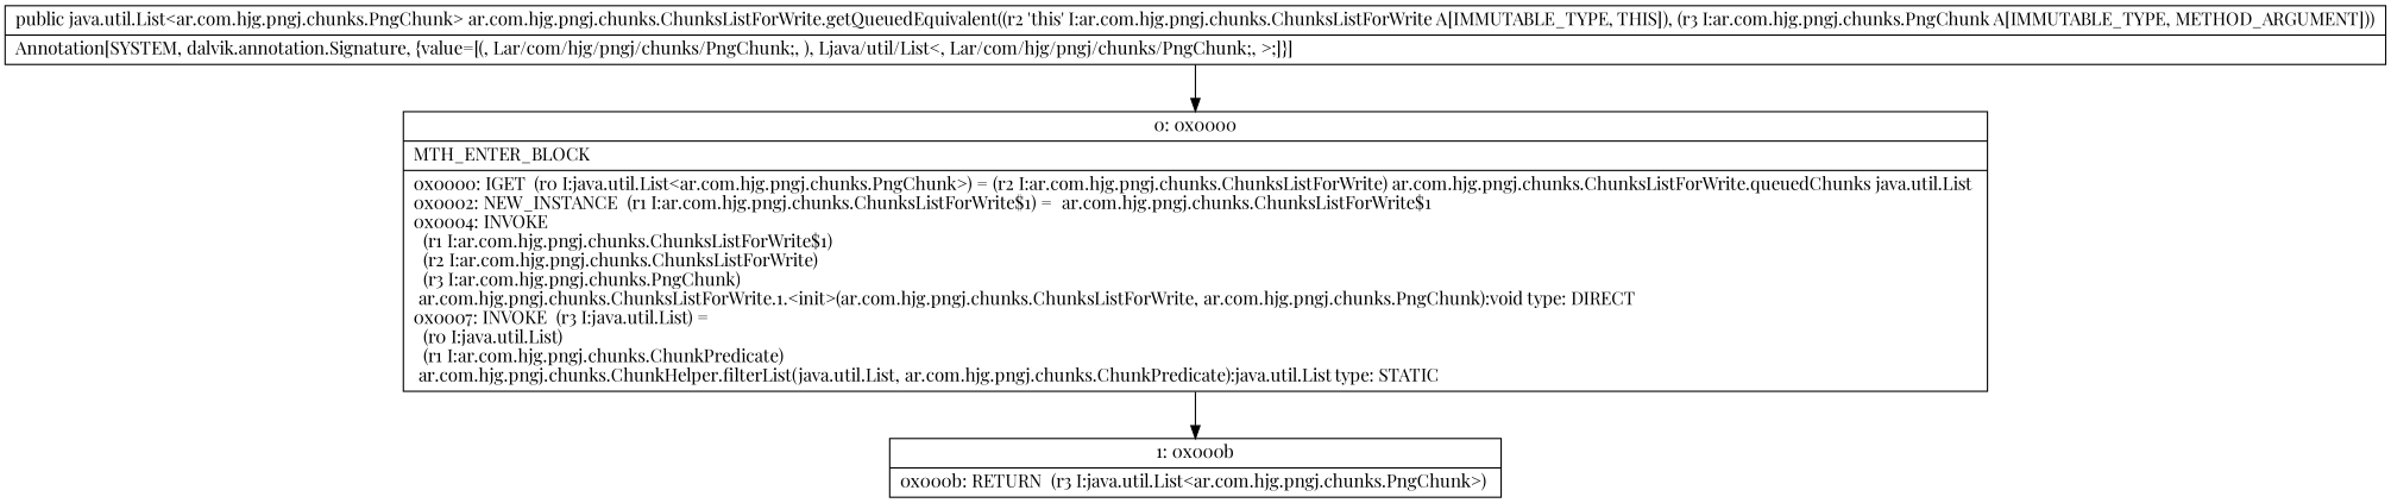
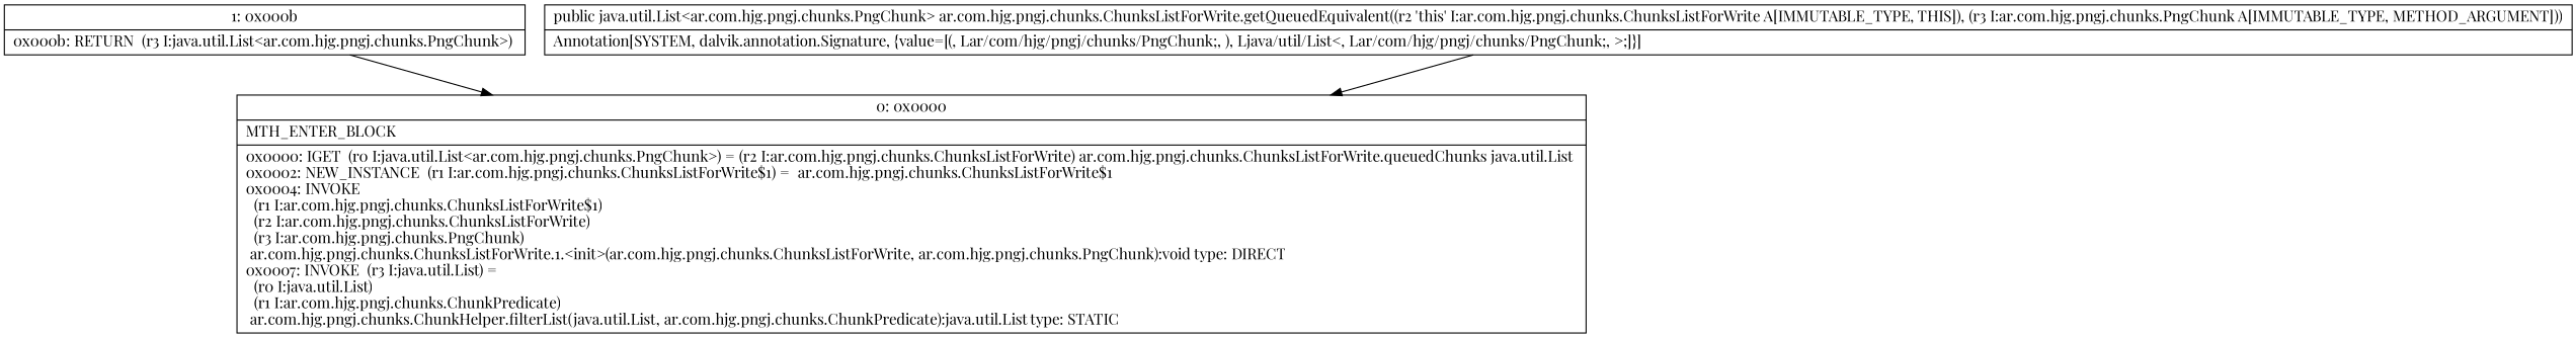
  digraph {
    fontname="Playfair Display"
    node [shape=record fontname="Playfair Display"]
    edge [fontname="Playfair Display"]
    n1 [label="{0\:\ 0x0000|MTH_ENTER_BLOCK\l|0x0000: IGET  (r0 I:java.util.List\<ar.com.hjg.pngj.chunks.PngChunk\>) = (r2 I:ar.com.hjg.pngj.chunks.ChunksListForWrite) ar.com.hjg.pngj.chunks.ChunksListForWrite.queuedChunks java.util.List \l0x0002: NEW_INSTANCE  (r1 I:ar.com.hjg.pngj.chunks.ChunksListForWrite$1) =  ar.com.hjg.pngj.chunks.ChunksListForWrite$1 \l0x0004: INVOKE  \l  (r1 I:ar.com.hjg.pngj.chunks.ChunksListForWrite$1)\l  (r2 I:ar.com.hjg.pngj.chunks.ChunksListForWrite)\l  (r3 I:ar.com.hjg.pngj.chunks.PngChunk)\l ar.com.hjg.pngj.chunks.ChunksListForWrite.1.\<init\>(ar.com.hjg.pngj.chunks.ChunksListForWrite, ar.com.hjg.pngj.chunks.PngChunk):void type: DIRECT \l0x0007: INVOKE  (r3 I:java.util.List) = \l  (r0 I:java.util.List)\l  (r1 I:ar.com.hjg.pngj.chunks.ChunkPredicate)\l ar.com.hjg.pngj.chunks.ChunkHelper.filterList(java.util.List, ar.com.hjg.pngj.chunks.ChunkPredicate):java.util.List type: STATIC \l}"]
    n2 [label="{1\:\ 0x000b|0x000b: RETURN  (r3 I:java.util.List\<ar.com.hjg.pngj.chunks.PngChunk\>) \l}"]
    n3 [label="{public java.util.List\<ar.com.hjg.pngj.chunks.PngChunk\> ar.com.hjg.pngj.chunks.ChunksListForWrite.getQueuedEquivalent((r2 'this' I:ar.com.hjg.pngj.chunks.ChunksListForWrite A[IMMUTABLE_TYPE, THIS]), (r3 I:ar.com.hjg.pngj.chunks.PngChunk A[IMMUTABLE_TYPE, METHOD_ARGUMENT]))  | Annotation[SYSTEM, dalvik.annotation.Signature, \{value=[(, Lar\/com\/hjg\/pngj\/chunks\/PngChunk;, ), Ljava\/util\/List\<, Lar\/com\/hjg\/pngj\/chunks\/PngChunk;, \>;]\}]\l}"]
-   n1 -> n2
+   n2 -> n1
    n3 -> n1
  }
